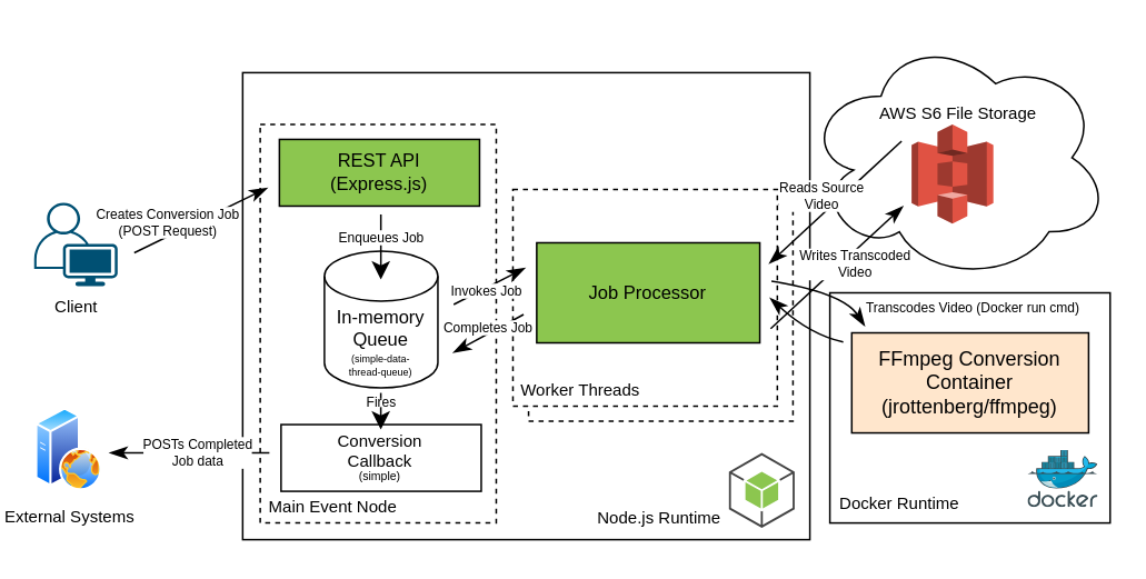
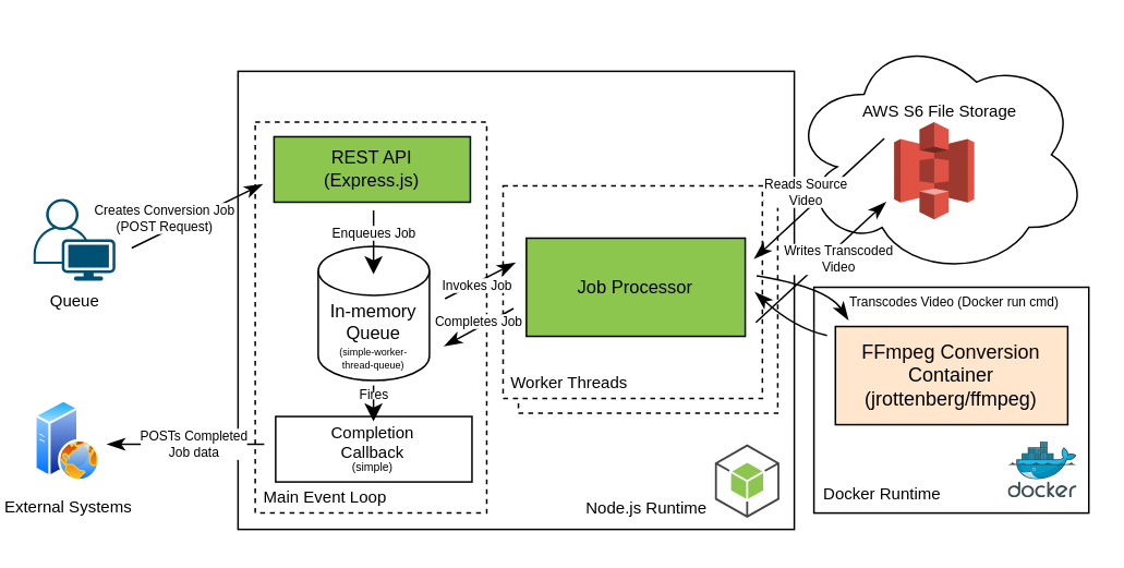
  <mxCell id="0" />
  <mxCell id="1" parent="0" />
  <mxCell id="2" value="" style="rounded=0;whiteSpace=wrap;html=1;" vertex="1" parent="1"><mxGeometry x="145" y="43" width="340" height="280" as="geometry" /></mxCell>
  <mxCell id="3" value="" style="rounded=0;whiteSpace=wrap;html=1;labelPosition=center;verticalLabelPosition=middle;align=center;verticalAlign=middle;dashed=1;" vertex="1" parent="1"><mxGeometry x="316.38" y="122" width="158.5" height="130" as="geometry" /></mxCell>
  <mxCell id="4" value="" style="rounded=0;whiteSpace=wrap;html=1;labelPosition=center;verticalLabelPosition=middle;align=center;verticalAlign=middle;dashed=1;" vertex="1" parent="1"><mxGeometry x="307" y="113" width="158.5" height="130" as="geometry" /></mxCell>
  <mxCell id="5" value="" style="rounded=0;whiteSpace=wrap;html=1;labelPosition=center;verticalLabelPosition=middle;align=center;verticalAlign=middle;dashed=1;" vertex="1" parent="1"><mxGeometry x="155.5" y="74" width="141.5" height="239" as="geometry" /></mxCell>
- <mxCell id="6" value="Client" style="points=[[0.35,0,0],[0.98,0.51,0],[1,0.71,0],[0.67,1,0],[0,0.795,0],[0,0.65,0]];verticalLabelPosition=bottom;sketch=0;html=1;verticalAlign=top;aspect=fixed;align=center;pointerEvents=1;shape=mxgraph.cisco19.user;fillColor=#005073;strokeColor=none;fontSize=10;" vertex="1" parent="1"><mxGeometry x="20" y="121" width="50" height="50" as="geometry" /></mxCell>
+ <mxCell id="6" value="Queue" style="points=[[0.35,0,0],[0.98,0.51,0],[1,0.71,0],[0.67,1,0],[0,0.795,0],[0,0.65,0]];verticalLabelPosition=bottom;sketch=0;html=1;verticalAlign=top;aspect=fixed;align=center;pointerEvents=1;shape=mxgraph.cisco19.user;fillColor=#005073;strokeColor=none;fontSize=10;" vertex="1" parent="1"><mxGeometry x="20" y="121" width="50" height="50" as="geometry" /></mxCell>
  <mxCell id="7" value="" style="endArrow=classicThin;html=1;rounded=0;fontSize=12;startSize=8;endSize=8;curved=1;endFill=1;" edge="1" parent="1"><mxGeometry width="50" height="50" relative="1" as="geometry"><mxPoint x="80" y="151" as="sourcePoint" /><mxPoint x="160" y="112" as="targetPoint" /></mxGeometry></mxCell>
  <mxCell id="8" value="REST API&lt;br&gt;(Express.js)" style="rounded=0;whiteSpace=wrap;html=1;fontSize=11;fillColor=#8cc64f;" vertex="1" parent="1"><mxGeometry x="167" y="83" width="120" height="40" as="geometry" /></mxCell>
- <mxCell id="9" value="In-memory Queue&lt;div style=&quot;line-height: 70%;&quot;&gt;&lt;font style=&quot;font-size: 6px; line-height: 70%;&quot;&gt;(simple-data-&lt;/font&gt;&lt;div&gt;&lt;font style=&quot;font-size: 6px; line-height: 70%;&quot;&gt;thread-queue)&lt;/font&gt;&lt;/div&gt;&lt;/div&gt;" style="shape=cylinder3;whiteSpace=wrap;html=1;boundedLbl=1;backgroundOutline=1;size=15;labelPosition=center;verticalLabelPosition=middle;align=center;verticalAlign=middle;fontSize=11;" vertex="1" parent="1"><mxGeometry x="194" y="150" width="68" height="82" as="geometry" /></mxCell>
+ <mxCell id="9" value="In-memory Queue&lt;div style=&quot;line-height: 70%;&quot;&gt;&lt;font style=&quot;font-size: 6px; line-height: 70%;&quot;&gt;(simple-worker-&lt;/font&gt;&lt;div&gt;&lt;font style=&quot;font-size: 6px; line-height: 70%;&quot;&gt;thread-queue)&lt;/font&gt;&lt;/div&gt;&lt;/div&gt;" style="shape=cylinder3;whiteSpace=wrap;html=1;boundedLbl=1;backgroundOutline=1;size=15;labelPosition=center;verticalLabelPosition=middle;align=center;verticalAlign=middle;fontSize=11;" vertex="1" parent="1"><mxGeometry x="194" y="150" width="68" height="82" as="geometry" /></mxCell>
  <mxCell id="10" value="Enqueues Job" style="endArrow=classic;html=1;rounded=0;fontSize=8;startSize=8;endSize=8;curved=1;spacingBottom=12;" edge="1" parent="1"><mxGeometry width="50" height="50" relative="1" as="geometry"><mxPoint x="227.83" y="128" as="sourcePoint" /><mxPoint x="227.83" y="167" as="targetPoint" /><mxPoint as="offset" /></mxGeometry></mxCell>
  <mxCell id="11" value="Job Processor" style="rounded=0;whiteSpace=wrap;html=1;fontSize=11;fillColor=#8cc64f;" vertex="1" parent="1"><mxGeometry x="321.25" y="145" width="133.75" height="60" as="geometry" /></mxCell>
  <mxCell id="12" value="Invokes Job" style="endArrow=classicThin;html=1;rounded=0;fontSize=8;startSize=8;endSize=8;curved=1;spacingTop=5;spacingRight=4;endFill=1;" edge="1" parent="1"><mxGeometry width="50" height="50" relative="1" as="geometry"><mxPoint x="271.5" y="182" as="sourcePoint" /><mxPoint x="314.5" y="160" as="targetPoint" /><mxPoint as="offset" /></mxGeometry></mxCell>
- <mxCell id="13" value="Main Event Node" style="text;html=1;align=left;verticalAlign=middle;whiteSpace=wrap;rounded=0;labelBackgroundColor=none;fontColor=light-dark(#000000,#FFFFFF);fontSize=10;" vertex="1" parent="1"><mxGeometry x="159" y="288" width="125" height="30" as="geometry" /></mxCell>
+ <mxCell id="13" value="Main Event Loop" style="text;html=1;align=left;verticalAlign=middle;whiteSpace=wrap;rounded=0;labelBackgroundColor=none;fontColor=light-dark(#000000,#FFFFFF);fontSize=10;" vertex="1" parent="1"><mxGeometry x="159" y="288" width="125" height="30" as="geometry" /></mxCell>
  <mxCell id="14" value="&lt;font style=&quot;text-wrap-mode: nowrap;&quot;&gt;Creates Conversion J&lt;/font&gt;&lt;span style=&quot;text-wrap-mode: nowrap; color: light-dark(rgb(0, 0, 0), rgb(255, 255, 255));&quot;&gt;ob&lt;/span&gt;&lt;div style=&quot;text-wrap-mode: nowrap;&quot;&gt;(POST Request)&lt;/div&gt;" style="text;html=1;align=center;verticalAlign=middle;whiteSpace=wrap;rounded=0;labelBackgroundColor=default;fontColor=light-dark(#000000,#FFFFFF);fontSize=8;" vertex="1" parent="1"><mxGeometry x="38" y="118" width="125" height="30" as="geometry" /></mxCell>
  <mxCell id="15" value="&lt;div style=&quot;&quot;&gt;&lt;span style=&quot;background-color: transparent; color: light-dark(rgb(0, 0, 0), rgb(255, 255, 255));&quot;&gt;Worker Threads&lt;/span&gt;&lt;/div&gt;" style="text;html=1;align=left;verticalAlign=middle;whiteSpace=wrap;rounded=0;labelBackgroundColor=none;fontColor=light-dark(#000000,#FFFFFF);fontSize=10;" vertex="1" parent="1"><mxGeometry x="309.5" y="218" width="125" height="30" as="geometry" /></mxCell>
  <mxCell id="16" value="" style="rounded=0;whiteSpace=wrap;html=1;" vertex="1" parent="1"><mxGeometry x="497" y="175" width="168" height="138" as="geometry" /></mxCell>
  <mxCell id="17" value="" style="image;sketch=0;aspect=fixed;html=1;points=[];align=center;fontSize=12;image=img/lib/mscae/Docker.svg;" vertex="1" parent="1"><mxGeometry x="616" y="269.56" width="42" height="34.44" as="geometry" /></mxCell>
  <mxCell id="18" value="&lt;span style=&quot;font-family: Helvetica; font-style: normal; font-variant-ligatures: normal; font-variant-caps: normal; font-weight: 400; letter-spacing: normal; orphans: 2; text-align: center; text-indent: 0px; text-transform: none; widows: 2; word-spacing: 0px; -webkit-text-stroke-width: 0px; white-space: normal; text-decoration-thickness: initial; text-decoration-style: initial; text-decoration-color: initial; float: none; display: inline !important;&quot;&gt;Docker Runtime&lt;/span&gt;" style="text;html=1;align=center;verticalAlign=middle;whiteSpace=wrap;rounded=0;labelBackgroundColor=none;fontColor=light-dark(#000000,#FFFFFF);labelBorderColor=none;fontSize=10;" vertex="1" parent="1"><mxGeometry x="491" y="291" width="96" height="20" as="geometry" /></mxCell>
  <mxCell id="19" value="" style="outlineConnect=0;dashed=0;verticalLabelPosition=bottom;verticalAlign=top;align=center;html=1;shape=mxgraph.aws3.android;fillColor=#8CC64F;gradientColor=none;" vertex="1" parent="1"><mxGeometry x="436.5" y="271" width="39.38" height="45" as="geometry" /></mxCell>
  <mxCell id="20" value="Node.js Runtime" style="text;html=1;align=left;verticalAlign=middle;whiteSpace=wrap;rounded=0;labelBackgroundColor=none;fontColor=light-dark(#000000,#FFFFFF);fontSize=10;" vertex="1" parent="1"><mxGeometry x="356" y="295" width="125" height="30" as="geometry" /></mxCell>
  <mxCell id="21" value="FFmpeg Conversion Container&lt;br&gt;(jrottenberg/ffmpeg)" style="rounded=0;whiteSpace=wrap;html=1;align=center;fillColor=#ffe6cc;" vertex="1" parent="1"><mxGeometry x="510.12" y="199" width="142" height="60" as="geometry" /></mxCell>
  <mxCell id="22" value="" style="ellipse;shape=cloud;whiteSpace=wrap;html=1;" vertex="1" parent="1"><mxGeometry x="481.88" y="20" width="183.12" height="148" as="geometry" /></mxCell>
  <mxCell id="23" value="" style="outlineConnect=0;dashed=0;verticalLabelPosition=bottom;verticalAlign=top;align=center;html=1;shape=mxgraph.aws3.s3;fillColor=#E05243;gradientColor=none;" vertex="1" parent="1"><mxGeometry x="546" y="74" width="49" height="59.57" as="geometry" /></mxCell>
  <mxCell id="24" value="AWS S6 File Storage" style="text;html=1;align=left;verticalAlign=middle;whiteSpace=wrap;rounded=0;labelBackgroundColor=none;fontColor=light-dark(#000000,#FFFFFF);fontSize=10;" vertex="1" parent="1"><mxGeometry x="525" y="52" width="125" height="30" as="geometry" /></mxCell>
  <mxCell id="25" value="Reads Source&lt;div&gt;Video&lt;/div&gt;" style="endArrow=classicThin;html=1;rounded=0;fontSize=8;startSize=8;endSize=8;curved=1;endFill=1;" edge="1" parent="1"><mxGeometry x="0.073" y="-8" width="50" height="50" relative="1" as="geometry"><mxPoint x="540" y="84" as="sourcePoint" /><mxPoint x="460.5" y="157.5" as="targetPoint" /><mxPoint as="offset" /></mxGeometry></mxCell>
  <mxCell id="26" value="Writes Transcoded&lt;div&gt;Video&lt;/div&gt;" style="endArrow=none;html=1;rounded=0;fontSize=8;startSize=8;endSize=8;curved=1;startArrow=classicThin;startFill=1;endFill=0;spacingLeft=0;spacingRight=9;" edge="1" parent="1"><mxGeometry x="-0.221" y="9" width="50" height="50" relative="1" as="geometry"><mxPoint x="541" y="123" as="sourcePoint" /><mxPoint x="461.5" y="196.5" as="targetPoint" /><mxPoint as="offset" /></mxGeometry></mxCell>
  <mxCell id="27" value="Transcodes Video (Docker run cmd)" style="endArrow=classicThin;html=1;rounded=0;fontSize=8;startSize=8;endSize=8;curved=1;endFill=1;spacingBottom=0;spacingLeft=-18;spacingTop=2;align=left;" edge="1" parent="1"><mxGeometry x="0.976" y="21" width="50" height="50" relative="1" as="geometry"><mxPoint x="462" y="168" as="sourcePoint" /><mxPoint x="518" y="195" as="targetPoint" /><Array as="points"><mxPoint x="505" y="175" /></Array><mxPoint as="offset" /></mxGeometry></mxCell>
  <mxCell id="28" value="" style="endArrow=none;html=1;rounded=0;fontSize=12;startSize=8;endSize=8;curved=1;startArrow=classicThin;startFill=1;endFill=0;" edge="1" parent="1"><mxGeometry width="50" height="50" relative="1" as="geometry"><mxPoint x="461" y="178" as="sourcePoint" /><mxPoint x="505" y="204.5" as="targetPoint" /><Array as="points"><mxPoint x="485" y="200" /></Array></mxGeometry></mxCell>
  <mxCell id="29" value="" style="rounded=0;whiteSpace=wrap;html=1;fontSize=11;" vertex="1" parent="1"><mxGeometry x="168" y="254" width="120" height="40" as="geometry" /></mxCell>
  <mxCell id="30" value="POSTs Completed&lt;div&gt;Job data&lt;/div&gt;" style="endArrow=classicThin;html=1;rounded=0;fontSize=8;startSize=8;endSize=8;curved=1;spacingTop=5;spacingRight=3;endFill=1;" edge="1" parent="1"><mxGeometry x="-0.124" y="-3" width="50" height="50" relative="1" as="geometry"><mxPoint x="161" y="271" as="sourcePoint" /><mxPoint x="65" y="271" as="targetPoint" /><mxPoint as="offset" /></mxGeometry></mxCell>
  <mxCell id="31" value="Completes Job" style="endArrow=none;html=1;rounded=0;fontSize=8;startSize=8;endSize=8;curved=1;startArrow=classicThin;startFill=1;endFill=0;spacingBottom=7;" edge="1" parent="1"><mxGeometry width="50" height="50" relative="1" as="geometry"><mxPoint x="271" y="211" as="sourcePoint" /><mxPoint x="313.38" y="188" as="targetPoint" /><mxPoint as="offset" /></mxGeometry></mxCell>
  <mxCell id="32" value="External Systems" style="image;aspect=fixed;perimeter=ellipsePerimeter;html=1;align=center;shadow=0;dashed=0;spacingTop=3;image=img/lib/active_directory/web_server.svg;fontSize=10;" vertex="1" parent="1"><mxGeometry x="21" y="244" width="40" height="50" as="geometry" /></mxCell>
- <mxCell id="33" value="Conversion&lt;br&gt;Callback" style="text;html=1;align=center;verticalAlign=middle;whiteSpace=wrap;rounded=0;labelBackgroundColor=none;fontColor=light-dark(#000000,#FFFFFF);fontSize=10;" vertex="1" parent="1"><mxGeometry x="165" y="255" width="125" height="30" as="geometry" /></mxCell>
+ <mxCell id="33" value="Completion&lt;br&gt;Callback" style="text;html=1;align=center;verticalAlign=middle;whiteSpace=wrap;rounded=0;labelBackgroundColor=none;fontColor=light-dark(#000000,#FFFFFF);fontSize=10;" vertex="1" parent="1"><mxGeometry x="165" y="255" width="125" height="30" as="geometry" /></mxCell>
  <mxCell id="34" value="&lt;font style=&quot;font-size: 7px;&quot;&gt;(simple)&lt;/font&gt;" style="text;html=1;align=center;verticalAlign=middle;whiteSpace=wrap;rounded=0;labelBackgroundColor=none;fontColor=light-dark(#000000,#FFFFFF);fontSize=10;" vertex="1" parent="1"><mxGeometry x="165" y="268.56" width="125" height="30" as="geometry" /></mxCell>
  <mxCell id="35" value="&lt;div style=&quot;line-height: 70%;&quot;&gt;Fires&lt;/div&gt;" style="endArrow=classic;html=1;rounded=0;fontSize=8;startSize=8;endSize=8;curved=1;spacingBottom=12;spacingTop=2;" edge="1" parent="1"><mxGeometry x="0.006" width="50" height="50" relative="1" as="geometry"><mxPoint x="227.8" y="235" as="sourcePoint" /><mxPoint x="227.8" y="257" as="targetPoint" /><mxPoint as="offset" /></mxGeometry></mxCell>
